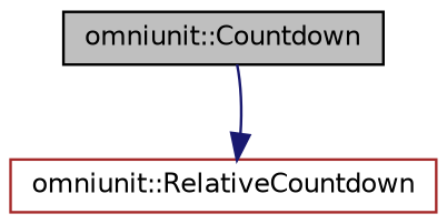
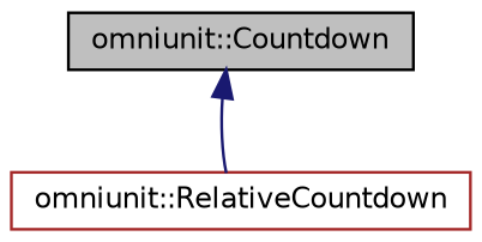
  digraph {
    node [fontname=Helvetica fontsize=10 shape=record style=filled]
    n1 [color=black fillcolor=grey75 fontcolor=black height=0.2 label="omniunit::Countdown" width=0.4]
    n2 [color=brown fillcolor=white height=0.2 label="omniunit::RelativeCountdown" width=0.4]
-   n2 -> n1 [color=midnightblue dir=back fontname=Helvetica fontsize=10 labelfontname=Helvetica labelfontsize=10 style=solid]
+   n1 -> n2 [color=midnightblue dir=back fontname=Helvetica fontsize=10 labelfontname=Helvetica labelfontsize=10 style=solid]
  }
